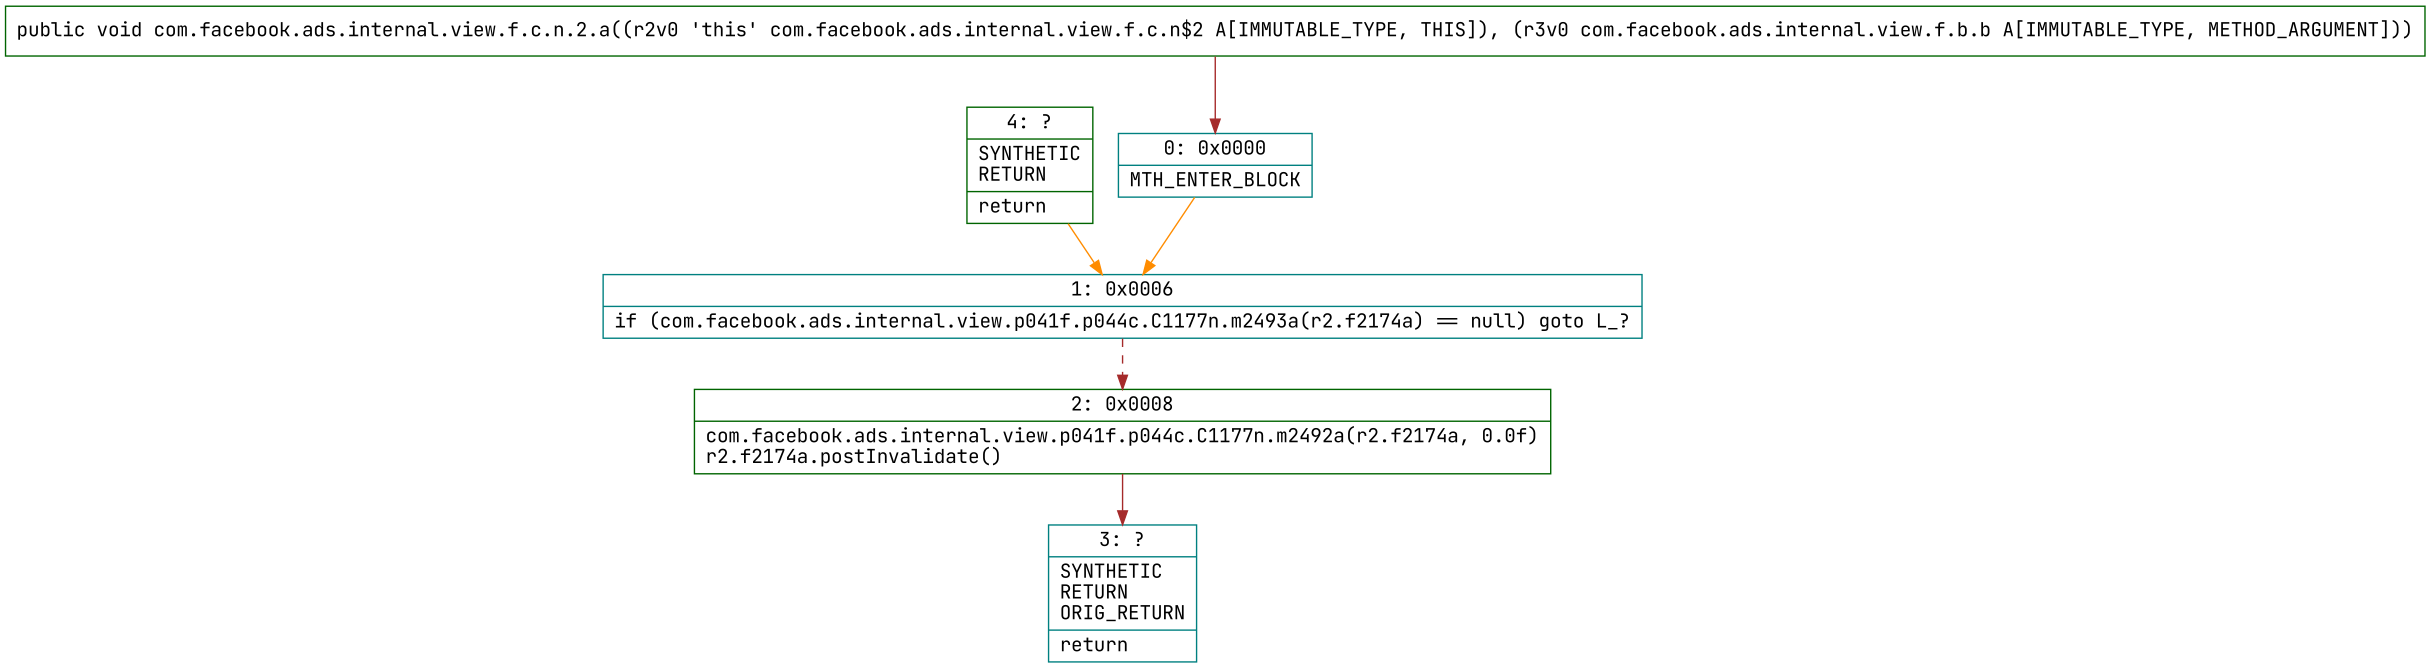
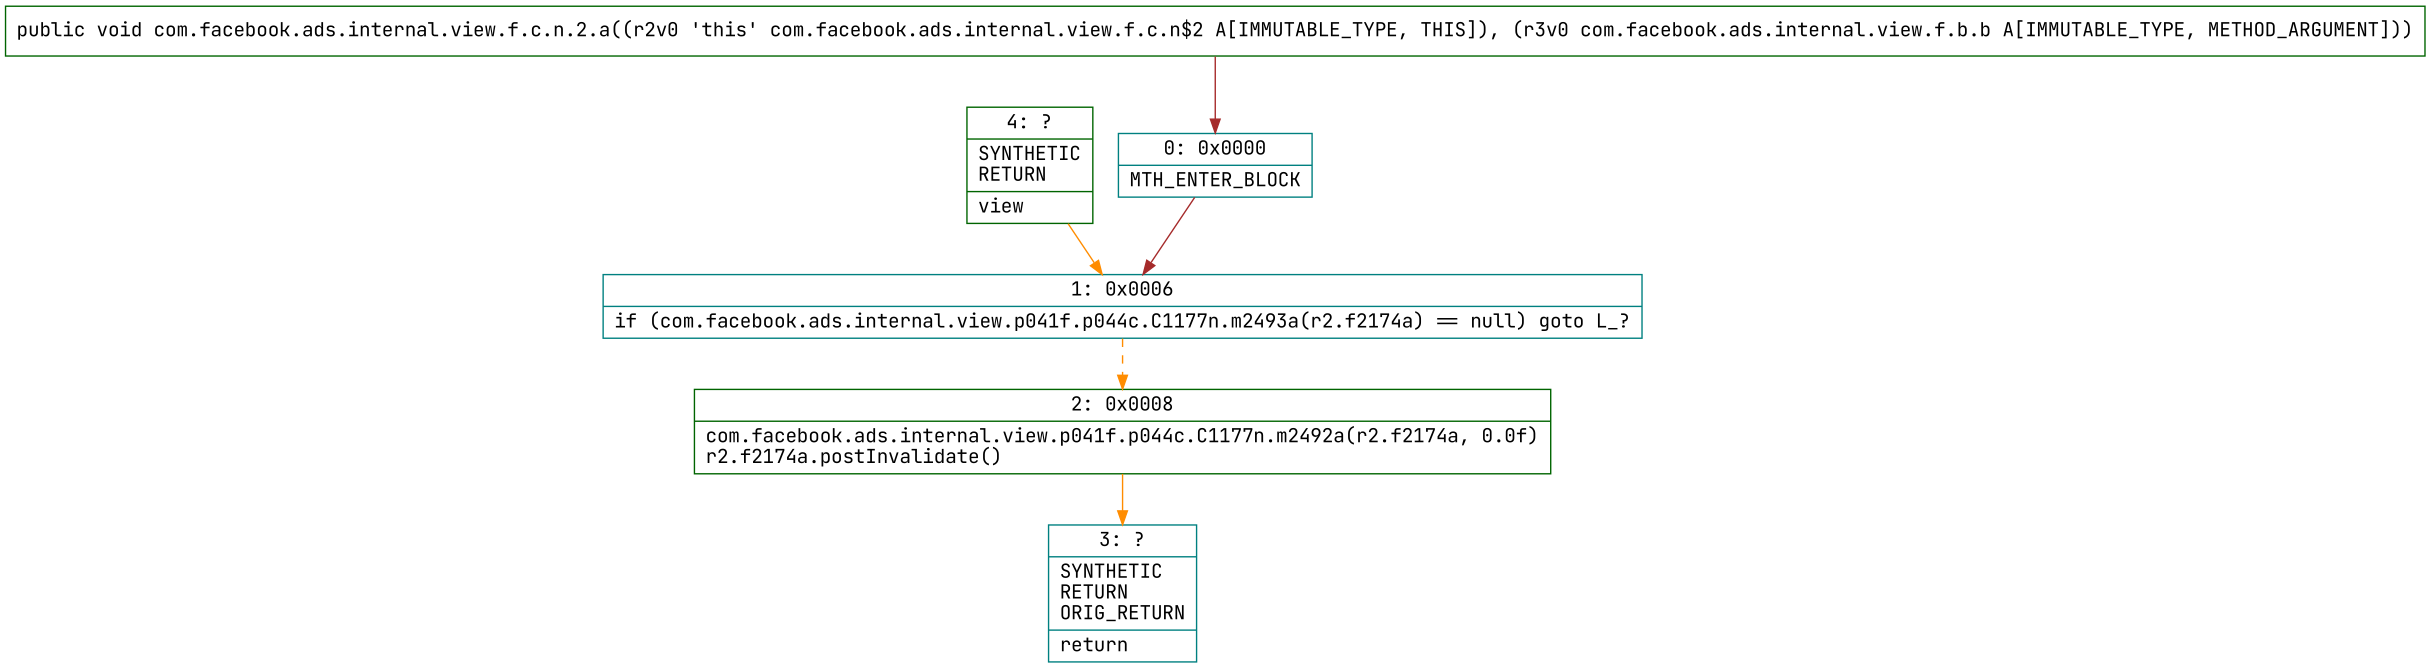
  digraph {
    fontname="JetBrains Mono"
    node [color=teal fontname="JetBrains Mono" shape=record]
    edge [color=brown fontname="JetBrains Mono"]
    n1 [label="{0\:\ 0x0000|MTH_ENTER_BLOCK\l}"]
    n2 [label="{1\:\ 0x0006|if (com.facebook.ads.internal.view.p041f.p044c.C1177n.m2493a(r2.f2174a) == null) goto L_?\l}"]
    n3 [color=darkgreen label="{2\:\ 0x0008|com.facebook.ads.internal.view.p041f.p044c.C1177n.m2492a(r2.f2174a, 0.0f)\lr2.f2174a.postInvalidate()\l}"]
    n4 [label="{3\:\ ?|SYNTHETIC\lRETURN\lORIG_RETURN\l|return\l}"]
-   n5 [color=darkgreen label="{4\:\ ?|SYNTHETIC\lRETURN\l|return\l}"]
+   n5 [color=darkgreen label="{4\:\ ?|SYNTHETIC\lRETURN\l|view\l}"]
    n6 [color=darkgreen label="{public void com.facebook.ads.internal.view.f.c.n.2.a((r2v0 'this' com.facebook.ads.internal.view.f.c.n$2 A[IMMUTABLE_TYPE, THIS]), (r3v0 com.facebook.ads.internal.view.f.b.b A[IMMUTABLE_TYPE, METHOD_ARGUMENT])) }"]
-   n1 -> n2 [color=darkorange]
-   n2 -> n3 [style=dashed]
-   n3 -> n4
+   n1 -> n2
+   n2 -> n3 [color=darkorange style=dashed]
+   n3 -> n4 [color=darkorange]
    n5 -> n2 [color=darkorange]
    n6 -> n1
  }
